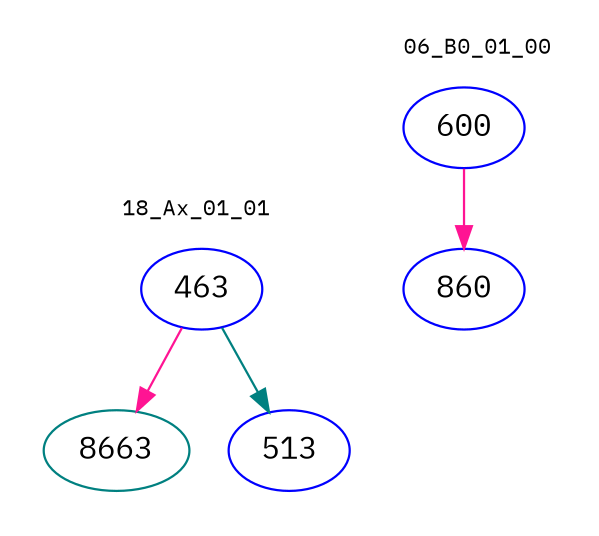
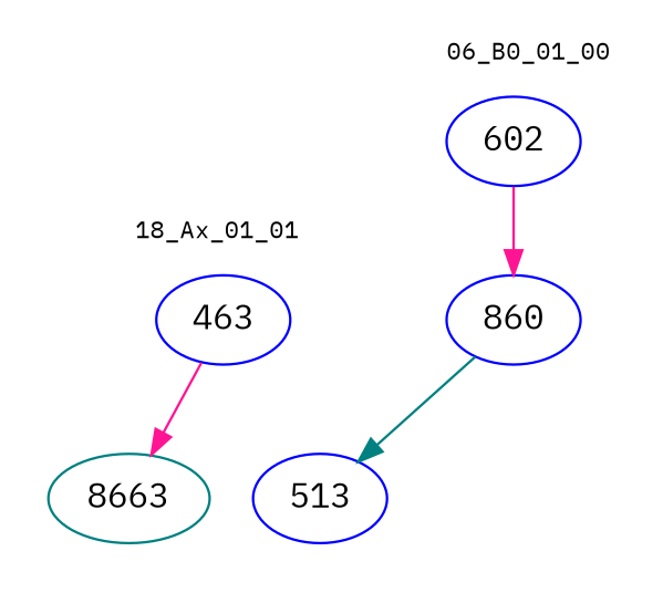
  digraph {
    fontname="IBM Plex Mono"
    node [color=blue fontname="IBM Plex Mono"]
    edge [color=deeppink fontname="IBM Plex Mono" style=solid]
    n1 [label=463]
    n2 [label=513]
    n3 [color=teal label=8663]
-   n4 [label=600]
+   n4 [label=602]
    n5 [label=860]
    subgraph cluster_1 {
      color=white
      fontsize=10
      label="18_Ax_01_01"
      n1
      n2
      n3
    }
    subgraph cluster_2 {
      color=white
      fontsize=10
      label="06_B0_01_00"
      n4
      n5
    }
-   n1 -> n2 [color=teal]
+   n5 -> n2 [color=teal]
    n1 -> n3
    n4 -> n5
  }
